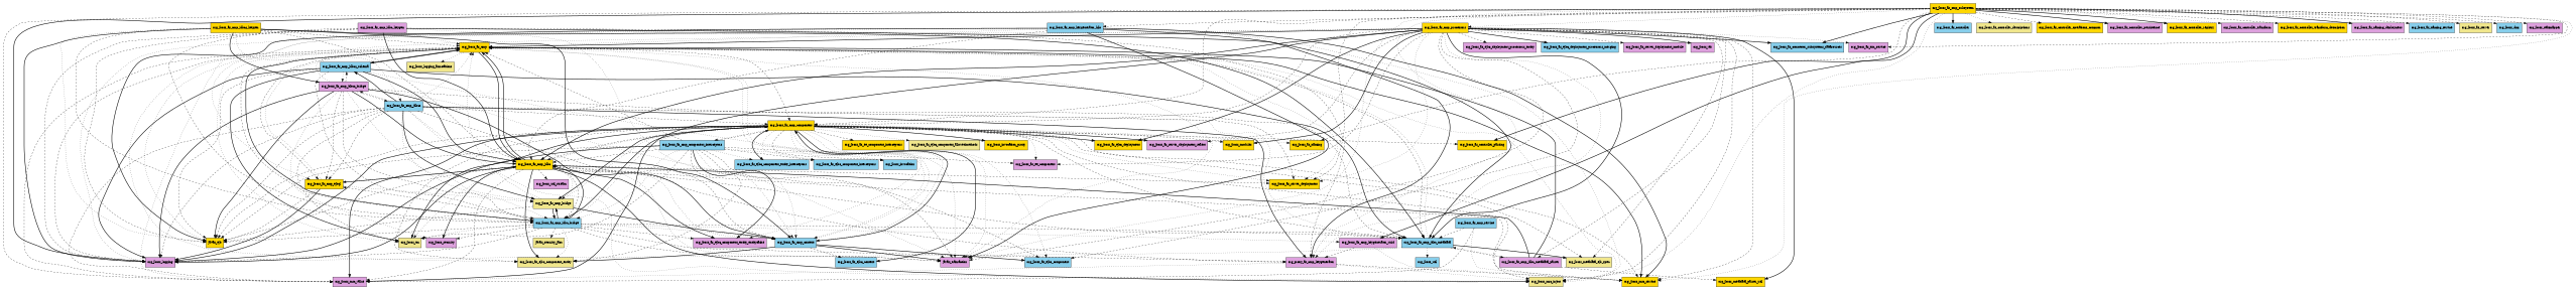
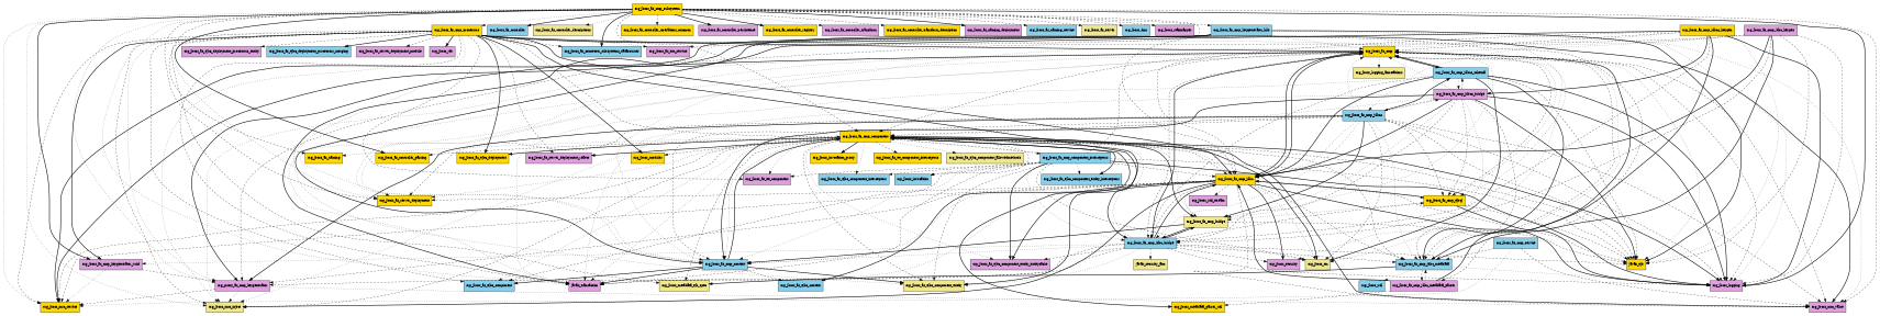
  digraph {
    node [fillcolor=plum fontsize=10.0 shape=box style=filled]
    edge [style=dashed]
    org_jboss_as_cmp [fillcolor=gold]
    javax_ejb [fillcolor=gold]
    javax_transaction
    org_jboss_as_cmp_component [fillcolor=gold]
    org_jboss_as_cmp_context [fillcolor=skyblue]
    org_jboss_as_cmp_ejbql [fillcolor=gold]
    org_jboss_as_cmp_jdbc [fillcolor=gold]
    org_jboss_as_cmp_jdbc_bridge [fillcolor=skyblue]
    org_jboss_as_cmp_jdbc_metadata [fillcolor=skyblue]
    org_jboss_as_cmp_jdbc2_schema [fillcolor=skyblue]
    org_jboss_as_server_deployment [fillcolor=gold]
    org_jboss_logging
    org_jboss_logging_annotations [fillcolor=khaki]
    org_jboss_msc_inject [fillcolor=khaki]
    org_jboss_msc_service [fillcolor=gold]
    org_jboss_msc_value
    org_jboss_tm [fillcolor=khaki]
    org_jboss_as_cmp_bridge [fillcolor=khaki]
    org_jboss_as_cmp_component_interceptors [fillcolor=skyblue]
    org_jboss_as_ee_component
    org_jboss_as_ee_component_interceptors [fillcolor=gold]
    org_jboss_as_ejb3_component [fillcolor=skyblue]
    org_jboss_as_ejb3_component_allowedmethods [fillcolor=khaki]
    org_jboss_as_ejb3_component_entity [fillcolor=khaki]
    org_jboss_as_ejb3_component_entity_entitycache
    org_jboss_as_ejb3_component_entity_interceptors [fillcolor=skyblue]
    org_jboss_as_ejb3_component_interceptors [fillcolor=skyblue]
    org_jboss_as_ejb3_context [fillcolor=skyblue]
    org_jboss_as_ejb3_deployment [fillcolor=gold]
    org_jboss_as_naming [fillcolor=gold]
    org_jboss_as_server_deployment_reflect
    org_jboss_invocation [fillcolor=skyblue]
    org_jboss_invocation_proxy [fillcolor=gold]
    org_jboss_metadata_ejb_spec [fillcolor=khaki]
    org_jboss_modules [fillcolor=gold]
    org_jboss_as_controller_parsing [fillcolor=gold]
    n37 [label=org_proxy_as_cmp_keygenerator]
    org_jboss_security
    org_jboss_util_stream
    javax_security_jacc [fillcolor=khaki]
    org_jboss_as_cmp_keygenerator_uuid
    org_jboss_as_cmp_jdbc_metadata_parser
    org_jboss_util [fillcolor=skyblue]
    org_jboss_as_cmp_jdbc2_bridge
    org_jboss_metadata_parser_util [fillcolor=gold]
    org_jboss_as_cmp_jdbc2 [fillcolor=skyblue]
    org_jboss_as_cmp_jdbc_keygen
    org_jboss_as_cmp_jdbc2_keygen [fillcolor=gold]
    org_jboss_as_cmp_keygenerator_hilo [fillcolor=skyblue]
    org_jboss_as_cmp_processors [fillcolor=gold]
    org_jboss_as_connector_subsystems_datasources [fillcolor=skyblue]
    org_jboss_as_ejb3_deployment_processors_entity
    org_jboss_as_ejb3_deployment_processors_merging [fillcolor=skyblue]
    org_jboss_as_server_deployment_module
    org_jboss_as_txn_service
    org_jboss_vfs
    org_jboss_as_cmp_service [fillcolor=skyblue]
    org_jboss_as_cmp_subsystem [fillcolor=gold]
    org_jboss_as_controller [fillcolor=skyblue]
    org_jboss_as_controller_descriptions [fillcolor=khaki]
    org_jboss_as_controller_operations_common [fillcolor=gold]
    org_jboss_as_controller_persistence
    org_jboss_as_controller_registry [fillcolor=gold]
    org_jboss_as_controller_transform
    org_jboss_as_controller_transform_description [fillcolor=gold]
    org_jboss_as_naming_deployment
    org_jboss_as_naming_service [fillcolor=skyblue]
    org_jboss_as_server [fillcolor=khaki]
    org_jboss_dmr [fillcolor=skyblue]
    org_jboss_staxmapper
    org_jboss_as_cmp -> javax_ejb [style=dotted]
    org_jboss_as_cmp -> javax_transaction [style=dotted]
    org_jboss_as_cmp -> org_jboss_as_cmp_component
    org_jboss_as_cmp -> org_jboss_as_cmp_context [style=dotted]
    org_jboss_as_cmp -> org_jboss_as_cmp_ejbql
    org_jboss_as_cmp -> org_jboss_as_cmp_jdbc [style=bold]
    org_jboss_as_cmp -> org_jboss_as_cmp_jdbc_bridge
    org_jboss_as_cmp -> org_jboss_as_cmp_jdbc_metadata
    org_jboss_as_cmp -> org_jboss_as_cmp_jdbc2_schema [style=bold]
    org_jboss_as_cmp -> org_jboss_as_server_deployment [style=dotted]
    org_jboss_as_cmp -> org_jboss_logging
    org_jboss_as_cmp -> org_jboss_logging_annotations [style=dotted]
    org_jboss_as_cmp -> org_jboss_msc_inject [style=dotted]
    org_jboss_as_cmp -> org_jboss_msc_service [style=bold]
    org_jboss_as_cmp -> org_jboss_msc_value
    org_jboss_as_cmp -> org_jboss_tm [style=dotted]
    org_jboss_as_cmp_component -> javax_ejb
    org_jboss_as_cmp_component -> javax_transaction [style=dotted]
    org_jboss_as_cmp_component -> org_jboss_as_cmp_context [style=dotted]
    org_jboss_as_cmp_component -> org_jboss_as_cmp_jdbc
    org_jboss_as_cmp_component -> org_jboss_as_cmp_jdbc_bridge [style=bold]
    org_jboss_as_cmp_component -> org_jboss_as_cmp_jdbc_metadata
    org_jboss_as_cmp_component -> org_jboss_as_server_deployment [style=dotted]
    org_jboss_as_cmp_component -> org_jboss_logging [style=bold]
    org_jboss_as_cmp_component -> org_jboss_msc_inject
    org_jboss_as_cmp_component -> org_jboss_msc_service
    org_jboss_as_cmp_component -> org_jboss_msc_value [style=bold]
    org_jboss_as_cmp_component -> org_jboss_tm [style=bold]
    org_jboss_as_cmp_component -> org_jboss_as_cmp_bridge [style=bold]
    org_jboss_as_cmp_component -> org_jboss_as_cmp_component_interceptors [style=dotted]
    org_jboss_as_cmp_component -> org_jboss_as_ee_component [style=dotted]
    org_jboss_as_cmp_component -> org_jboss_as_ee_component_interceptors
    org_jboss_as_cmp_component -> org_jboss_as_ejb3_component [style=dotted]
    org_jboss_as_cmp_component -> org_jboss_as_ejb3_component_allowedmethods [style=dotted]
    org_jboss_as_cmp_component -> org_jboss_as_ejb3_component_entity
    org_jboss_as_cmp_component -> org_jboss_as_ejb3_component_entity_entitycache [style=dotted]
    org_jboss_as_cmp_component -> org_jboss_as_ejb3_component_entity_interceptors [style=bold]
    org_jboss_as_cmp_component -> org_jboss_as_ejb3_component_interceptors [style=dotted]
    org_jboss_as_cmp_component -> org_jboss_as_ejb3_context [style=bold]
    org_jboss_as_cmp_component -> org_jboss_as_ejb3_deployment [style=bold]
    org_jboss_as_cmp_component -> org_jboss_as_naming [style=dotted]
    org_jboss_as_cmp_component -> org_jboss_as_server_deployment_reflect [style=bold]
    org_jboss_as_cmp_component -> org_jboss_invocation
    org_jboss_as_cmp_component -> org_jboss_invocation_proxy [style=bold]
    org_jboss_as_cmp_component -> org_jboss_metadata_ejb_spec
    org_jboss_as_cmp_component -> org_jboss_modules
    org_jboss_as_cmp_component -> org_jboss_as_controller_parsing
    org_jboss_as_cmp_context -> org_jboss_as_cmp [style=dotted]
    org_jboss_as_cmp_context -> javax_transaction [style=bold]
    org_jboss_as_cmp_context -> org_jboss_as_cmp_component [style=bold]
    org_jboss_as_cmp_context -> org_jboss_as_ejb3_component [style=bold]
    org_jboss_as_cmp_context -> org_jboss_as_ejb3_component_entity [style=bold]
    org_jboss_as_cmp_context -> org_jboss_as_ejb3_context
    org_jboss_as_cmp_ejbql -> org_jboss_as_cmp [style=dotted]
    org_jboss_as_cmp_ejbql -> javax_ejb
    org_jboss_as_cmp_ejbql -> org_jboss_as_cmp_jdbc [style=bold]
    org_jboss_as_cmp_ejbql -> org_jboss_logging [style=bold]
    org_jboss_as_cmp_ejbql -> org_jboss_as_cmp_bridge [style=dotted]
    org_jboss_as_cmp_jdbc -> org_jboss_as_cmp [style=bold]
    org_jboss_as_cmp_jdbc -> javax_ejb
    org_jboss_as_cmp_jdbc -> javax_transaction [style=dotted]
    org_jboss_as_cmp_jdbc -> org_jboss_as_cmp_component [style=dotted]
    org_jboss_as_cmp_jdbc -> org_jboss_as_cmp_context [style=dotted]
    org_jboss_as_cmp_jdbc -> org_jboss_as_cmp_ejbql [style=dotted]
    org_jboss_as_cmp_jdbc -> org_jboss_as_cmp_jdbc_bridge
    org_jboss_as_cmp_jdbc -> org_jboss_as_cmp_jdbc_metadata
    org_jboss_as_cmp_jdbc -> org_jboss_as_server_deployment
    org_jboss_as_cmp_jdbc -> org_jboss_logging [style=bold]
    org_jboss_as_cmp_jdbc -> org_jboss_msc_inject [style=bold]
    org_jboss_as_cmp_jdbc -> org_jboss_msc_service
    org_jboss_as_cmp_jdbc -> org_jboss_msc_value
    org_jboss_as_cmp_jdbc -> org_jboss_tm [style=dotted]
    org_jboss_as_cmp_jdbc -> org_jboss_as_cmp_bridge [style=dotted]
    org_jboss_as_cmp_jdbc -> org_jboss_as_ejb3_component_entity [style=bold]
    org_jboss_as_cmp_jdbc -> org_jboss_as_ejb3_component_entity_entitycache [style=bold]
    org_jboss_as_cmp_jdbc -> n37
    org_jboss_as_cmp_jdbc -> org_jboss_security [style=bold]
    org_jboss_as_cmp_jdbc -> org_jboss_util_stream
    org_jboss_as_cmp_jdbc_bridge -> org_jboss_as_cmp [style=bold]
    org_jboss_as_cmp_jdbc_bridge -> javax_ejb
    org_jboss_as_cmp_jdbc_bridge -> javax_transaction
    org_jboss_as_cmp_jdbc_bridge -> org_jboss_as_cmp_component [style=dotted]
    org_jboss_as_cmp_jdbc_bridge -> org_jboss_as_cmp_context [style=dotted]
    org_jboss_as_cmp_jdbc_bridge -> org_jboss_as_cmp_ejbql
    org_jboss_as_cmp_jdbc_bridge -> org_jboss_as_cmp_jdbc [style=bold]
    org_jboss_as_cmp_jdbc_bridge -> org_jboss_as_cmp_jdbc_metadata
    org_jboss_as_cmp_jdbc_bridge -> org_jboss_logging
    org_jboss_as_cmp_jdbc_bridge -> org_jboss_tm [style=dotted]
    org_jboss_as_cmp_jdbc_bridge -> org_jboss_as_cmp_bridge [style=bold]
    org_jboss_as_cmp_jdbc_bridge -> org_jboss_as_ejb3_component_entity [style=dotted]
    org_jboss_as_cmp_jdbc_bridge -> org_jboss_as_ejb3_component_entity_entitycache
    org_jboss_as_cmp_jdbc_bridge -> n37
    org_jboss_as_cmp_jdbc_bridge -> org_jboss_security
    org_jboss_as_cmp_jdbc_bridge -> javax_security_jacc
    org_jboss_as_cmp_jdbc_bridge -> org_jboss_as_cmp_keygenerator_uuid [style=dotted]
    org_jboss_as_cmp_jdbc_metadata -> org_jboss_as_cmp [style=dotted]
    org_jboss_as_cmp_jdbc_metadata -> org_jboss_logging [style=dotted]
    org_jboss_as_cmp_jdbc_metadata -> org_jboss_metadata_ejb_spec [style=bold]
    org_jboss_as_cmp_jdbc_metadata -> org_jboss_as_cmp_jdbc_metadata_parser
    org_jboss_as_cmp_jdbc_metadata -> org_jboss_util [style=dotted]
    org_jboss_as_cmp_jdbc2_schema -> org_jboss_as_cmp [style=bold]
    org_jboss_as_cmp_jdbc2_schema -> javax_ejb
    org_jboss_as_cmp_jdbc2_schema -> javax_transaction [style=dotted]
    org_jboss_as_cmp_jdbc2_schema -> org_jboss_as_cmp_jdbc [style=bold]
    org_jboss_as_cmp_jdbc2_schema -> org_jboss_as_cmp_jdbc_bridge
    org_jboss_as_cmp_jdbc2_schema -> org_jboss_as_cmp_jdbc_metadata [style=bold]
    org_jboss_as_cmp_jdbc2_schema -> org_jboss_logging [style=bold]
    org_jboss_as_cmp_jdbc2_schema -> org_jboss_tm [style=bold]
    org_jboss_as_cmp_jdbc2_schema -> org_jboss_as_cmp_jdbc2_bridge [style=dotted]
    org_jboss_as_cmp_bridge -> org_jboss_as_cmp [style=dotted]
    org_jboss_as_cmp_bridge -> javax_ejb
    org_jboss_as_cmp_bridge -> org_jboss_as_cmp_component [style=dotted]
    org_jboss_as_cmp_bridge -> org_jboss_as_cmp_context [style=bold]
    org_jboss_as_cmp_bridge -> org_jboss_as_cmp_jdbc_bridge [style=bold]
    org_jboss_as_cmp_component_interceptors -> org_jboss_as_cmp
    org_jboss_as_cmp_component_interceptors -> javax_ejb
    org_jboss_as_cmp_component_interceptors -> javax_transaction
    org_jboss_as_cmp_component_interceptors -> org_jboss_as_cmp_component
    org_jboss_as_cmp_component_interceptors -> org_jboss_as_cmp_context [style=dotted]
    org_jboss_as_cmp_component_interceptors -> org_jboss_as_cmp_jdbc
    org_jboss_as_cmp_component_interceptors -> org_jboss_as_cmp_jdbc_bridge [style=dotted]
    org_jboss_as_cmp_component_interceptors -> org_jboss_logging [style=bold]
    org_jboss_as_cmp_component_interceptors -> org_jboss_tm
    org_jboss_as_cmp_component_interceptors -> org_jboss_as_ee_component
    org_jboss_as_cmp_component_interceptors -> org_jboss_as_ejb3_component
    org_jboss_as_cmp_component_interceptors -> org_jboss_as_ejb3_component_entity
    org_jboss_as_cmp_component_interceptors -> org_jboss_as_ejb3_component_entity_entitycache [style=bold]
    org_jboss_as_cmp_component_interceptors -> org_jboss_as_ejb3_component_entity_interceptors [style=dotted]
    org_jboss_as_cmp_component_interceptors -> org_jboss_as_ejb3_component_interceptors
    org_jboss_as_cmp_component_interceptors -> org_jboss_invocation [style=dotted]
    n37 -> org_jboss_msc_inject [style=dotted]
    n37 -> org_jboss_msc_service
    n37 -> org_jboss_msc_value [style=dotted]
    org_jboss_as_cmp_keygenerator_uuid -> org_jboss_msc_service [style=dotted]
    org_jboss_as_cmp_keygenerator_uuid -> n37
    org_jboss_as_cmp_jdbc_metadata_parser -> org_jboss_as_cmp [style=bold]
    org_jboss_as_cmp_jdbc_metadata_parser -> org_jboss_as_cmp_jdbc [style=bold]
    org_jboss_as_cmp_jdbc_metadata_parser -> org_jboss_as_cmp_jdbc_metadata [style=dotted]
    org_jboss_as_cmp_jdbc_metadata_parser -> org_jboss_metadata_parser_util
    org_jboss_as_cmp_jdbc2_bridge -> org_jboss_as_cmp [style=dotted]
    org_jboss_as_cmp_jdbc2_bridge -> javax_ejb [style=bold]
    org_jboss_as_cmp_jdbc2_bridge -> javax_transaction [style=dotted]
+   org_jboss_as_cmp_jdbc2_bridge -> org_jboss_as_cmp_component [style=dotted]
    org_jboss_as_cmp_jdbc2_bridge -> org_jboss_as_cmp_context [style=bold]
    org_jboss_as_cmp_jdbc2_bridge -> org_jboss_as_cmp_ejbql
    org_jboss_as_cmp_jdbc2_bridge -> org_jboss_as_cmp_jdbc [style=bold]
    org_jboss_as_cmp_jdbc2_bridge -> org_jboss_as_cmp_jdbc_bridge
    org_jboss_as_cmp_jdbc2_bridge -> org_jboss_as_cmp_jdbc_metadata
    org_jboss_as_cmp_jdbc2_bridge -> org_jboss_as_cmp_jdbc2_schema
    org_jboss_as_cmp_jdbc2_bridge -> org_jboss_logging [style=bold]
    org_jboss_as_cmp_jdbc2_bridge -> org_jboss_as_cmp_bridge [style=dotted]
    org_jboss_as_cmp_jdbc2_bridge -> org_jboss_security [style=dotted]
    org_jboss_as_cmp_jdbc2_bridge -> org_jboss_as_cmp_jdbc2
    org_jboss_as_cmp_jdbc2 -> org_jboss_as_cmp [style=dotted]
    org_jboss_as_cmp_jdbc2 -> javax_ejb
    org_jboss_as_cmp_jdbc2 -> org_jboss_as_cmp_component
    org_jboss_as_cmp_jdbc2 -> org_jboss_as_cmp_context
    org_jboss_as_cmp_jdbc2 -> org_jboss_as_cmp_ejbql
    org_jboss_as_cmp_jdbc2 -> org_jboss_as_cmp_jdbc [style=dotted]
    org_jboss_as_cmp_jdbc2 -> org_jboss_as_cmp_jdbc_bridge [style=dotted]
    org_jboss_as_cmp_jdbc2 -> org_jboss_as_cmp_jdbc_metadata [style=dotted]
    org_jboss_as_cmp_jdbc2 -> org_jboss_as_cmp_jdbc2_schema [style=bold]
    org_jboss_as_cmp_jdbc2 -> org_jboss_as_server_deployment
    org_jboss_as_cmp_jdbc2 -> org_jboss_logging
    org_jboss_as_cmp_jdbc2 -> org_jboss_msc_inject [style=dotted]
    org_jboss_as_cmp_jdbc2 -> org_jboss_msc_value
    org_jboss_as_cmp_jdbc2 -> org_jboss_tm
    org_jboss_as_cmp_jdbc2 -> org_jboss_as_cmp_bridge [style=bold]
    org_jboss_as_cmp_jdbc2 -> n37 [style=bold]
    org_jboss_as_cmp_jdbc2 -> org_jboss_as_cmp_jdbc2_bridge [style=dotted]
    org_jboss_as_cmp_jdbc_keygen -> org_jboss_as_cmp [style=dotted]
    org_jboss_as_cmp_jdbc_keygen -> javax_ejb
    org_jboss_as_cmp_jdbc_keygen -> org_jboss_as_cmp_context [style=dotted]
    org_jboss_as_cmp_jdbc_keygen -> org_jboss_as_cmp_jdbc [style=bold]
    org_jboss_as_cmp_jdbc_keygen -> org_jboss_as_cmp_jdbc_bridge
    org_jboss_as_cmp_jdbc_keygen -> org_jboss_as_cmp_jdbc_metadata [style=bold]
    org_jboss_as_cmp_jdbc_keygen -> org_jboss_logging
    org_jboss_as_cmp_jdbc_keygen -> n37
    org_jboss_as_cmp_jdbc2_keygen -> org_jboss_as_cmp
    org_jboss_as_cmp_jdbc2_keygen -> javax_ejb [style=dotted]
    org_jboss_as_cmp_jdbc2_keygen -> org_jboss_as_cmp_context [style=bold]
    org_jboss_as_cmp_jdbc2_keygen -> org_jboss_as_cmp_jdbc
    org_jboss_as_cmp_jdbc2_keygen -> org_jboss_as_cmp_jdbc_bridge
    org_jboss_as_cmp_jdbc2_keygen -> org_jboss_as_cmp_jdbc_metadata [style=bold]
    org_jboss_as_cmp_jdbc2_keygen -> org_jboss_logging [style=bold]
    org_jboss_as_cmp_jdbc2_keygen -> org_jboss_as_cmp_jdbc2_bridge [style=bold]
    org_jboss_as_cmp_jdbc2_keygen -> org_jboss_as_cmp_jdbc2 [style=dotted]
    org_jboss_as_cmp_keygenerator_hilo -> org_jboss_as_cmp [style=dotted]
    org_jboss_as_cmp_keygenerator_hilo -> javax_ejb [style=bold]
    org_jboss_as_cmp_keygenerator_hilo -> javax_transaction [style=bold]
    org_jboss_as_cmp_keygenerator_hilo -> org_jboss_as_cmp_jdbc
    org_jboss_as_cmp_keygenerator_hilo -> org_jboss_logging [style=dotted]
    org_jboss_as_cmp_keygenerator_hilo -> org_jboss_msc_inject [style=dotted]
    org_jboss_as_cmp_keygenerator_hilo -> org_jboss_msc_service [style=bold]
    org_jboss_as_cmp_keygenerator_hilo -> org_jboss_msc_value [style=dotted]
    org_jboss_as_cmp_keygenerator_hilo -> n37 [style=bold]
    org_jboss_as_cmp_processors -> org_jboss_as_cmp [style=bold]
    org_jboss_as_cmp_processors -> javax_transaction
    org_jboss_as_cmp_processors -> org_jboss_as_cmp_component
    org_jboss_as_cmp_processors -> org_jboss_as_cmp_ejbql [style=dotted]
    org_jboss_as_cmp_processors -> org_jboss_as_cmp_jdbc [style=bold]
-   org_jboss_as_cmp_processors -> org_jboss_as_cmp_jdbc_metadata [style=bold]
+   org_jboss_as_cmp_processors -> org_jboss_as_cmp_keygenerator_uuid [style=bold]
    org_jboss_as_cmp_processors -> org_jboss_as_server_deployment [style=dotted]
    org_jboss_as_cmp_processors -> org_jboss_msc_inject
    org_jboss_as_cmp_processors -> org_jboss_msc_service
    org_jboss_as_cmp_processors -> org_jboss_msc_value [style=bold]
    org_jboss_as_cmp_processors -> org_jboss_as_ee_component
    org_jboss_as_cmp_processors -> org_jboss_as_ejb3_component
    org_jboss_as_cmp_processors -> org_jboss_as_ejb3_component_entity [style=dotted]
    org_jboss_as_cmp_processors -> org_jboss_as_ejb3_deployment [style=bold]
    org_jboss_as_cmp_processors -> org_jboss_as_server_deployment_reflect
    org_jboss_as_cmp_processors -> org_jboss_metadata_ejb_spec
    org_jboss_as_cmp_processors -> org_jboss_modules [style=bold]
    org_jboss_as_cmp_processors -> n37 [style=dotted]
    org_jboss_as_cmp_processors -> org_jboss_as_cmp_jdbc_metadata_parser
    org_jboss_as_cmp_processors -> org_jboss_metadata_parser_util [style=bold]
-   org_jboss_as_cmp_processors -> org_jboss_as_connector_subsystems_datasources [style=bold]
+   org_jboss_as_cmp_processors -> org_jboss_as_connector_subsystems_datasources
    org_jboss_as_cmp_processors -> org_jboss_as_ejb3_deployment_processors_entity
    org_jboss_as_cmp_processors -> org_jboss_as_ejb3_deployment_processors_merging [style=bold]
    org_jboss_as_cmp_processors -> org_jboss_as_server_deployment_module
    org_jboss_as_cmp_processors -> org_jboss_as_txn_service [style=dotted]
    org_jboss_as_cmp_processors -> org_jboss_vfs [style=bold]
    org_jboss_as_cmp_service -> org_jboss_as_cmp_jdbc_metadata
    org_jboss_as_cmp_service -> org_jboss_msc_service [style=dotted]
    org_jboss_as_cmp_service -> org_jboss_msc_value
    org_jboss_as_cmp_subsystem -> javax_transaction [style=dotted]
    org_jboss_as_cmp_subsystem -> org_jboss_as_cmp_component
    org_jboss_as_cmp_subsystem -> org_jboss_as_server_deployment
    org_jboss_as_cmp_subsystem -> org_jboss_logging [style=bold]
    org_jboss_as_cmp_subsystem -> org_jboss_msc_inject [style=dotted]
    org_jboss_as_cmp_subsystem -> org_jboss_msc_service [style=dotted]
    org_jboss_as_cmp_subsystem -> org_jboss_msc_value
    org_jboss_as_cmp_subsystem -> org_jboss_as_naming
    org_jboss_as_cmp_subsystem -> org_jboss_as_controller_parsing [style=bold]
    org_jboss_as_cmp_subsystem -> n37 [style=dotted]
    org_jboss_as_cmp_subsystem -> org_jboss_as_cmp_keygenerator_uuid [style=bold]
    org_jboss_as_cmp_subsystem -> org_jboss_as_cmp_keygenerator_hilo
    org_jboss_as_cmp_subsystem -> org_jboss_as_cmp_processors [style=dotted]
    org_jboss_as_cmp_subsystem -> org_jboss_as_connector_subsystems_datasources [style=bold]
    org_jboss_as_cmp_subsystem -> org_jboss_as_txn_service
    org_jboss_as_cmp_subsystem -> org_jboss_as_controller [style=bold]
    org_jboss_as_cmp_subsystem -> org_jboss_as_controller_descriptions [style=dotted]
    org_jboss_as_cmp_subsystem -> org_jboss_as_controller_operations_common
    org_jboss_as_cmp_subsystem -> org_jboss_as_controller_persistence [style=bold]
    org_jboss_as_cmp_subsystem -> org_jboss_as_controller_registry [style=bold]
    org_jboss_as_cmp_subsystem -> org_jboss_as_controller_transform [style=dotted]
    org_jboss_as_cmp_subsystem -> org_jboss_as_controller_transform_description
    org_jboss_as_cmp_subsystem -> org_jboss_as_naming_deployment [style=bold]
    org_jboss_as_cmp_subsystem -> org_jboss_as_naming_service
    org_jboss_as_cmp_subsystem -> org_jboss_as_server
    org_jboss_as_cmp_subsystem -> org_jboss_dmr
    org_jboss_as_cmp_subsystem -> org_jboss_staxmapper
  }
